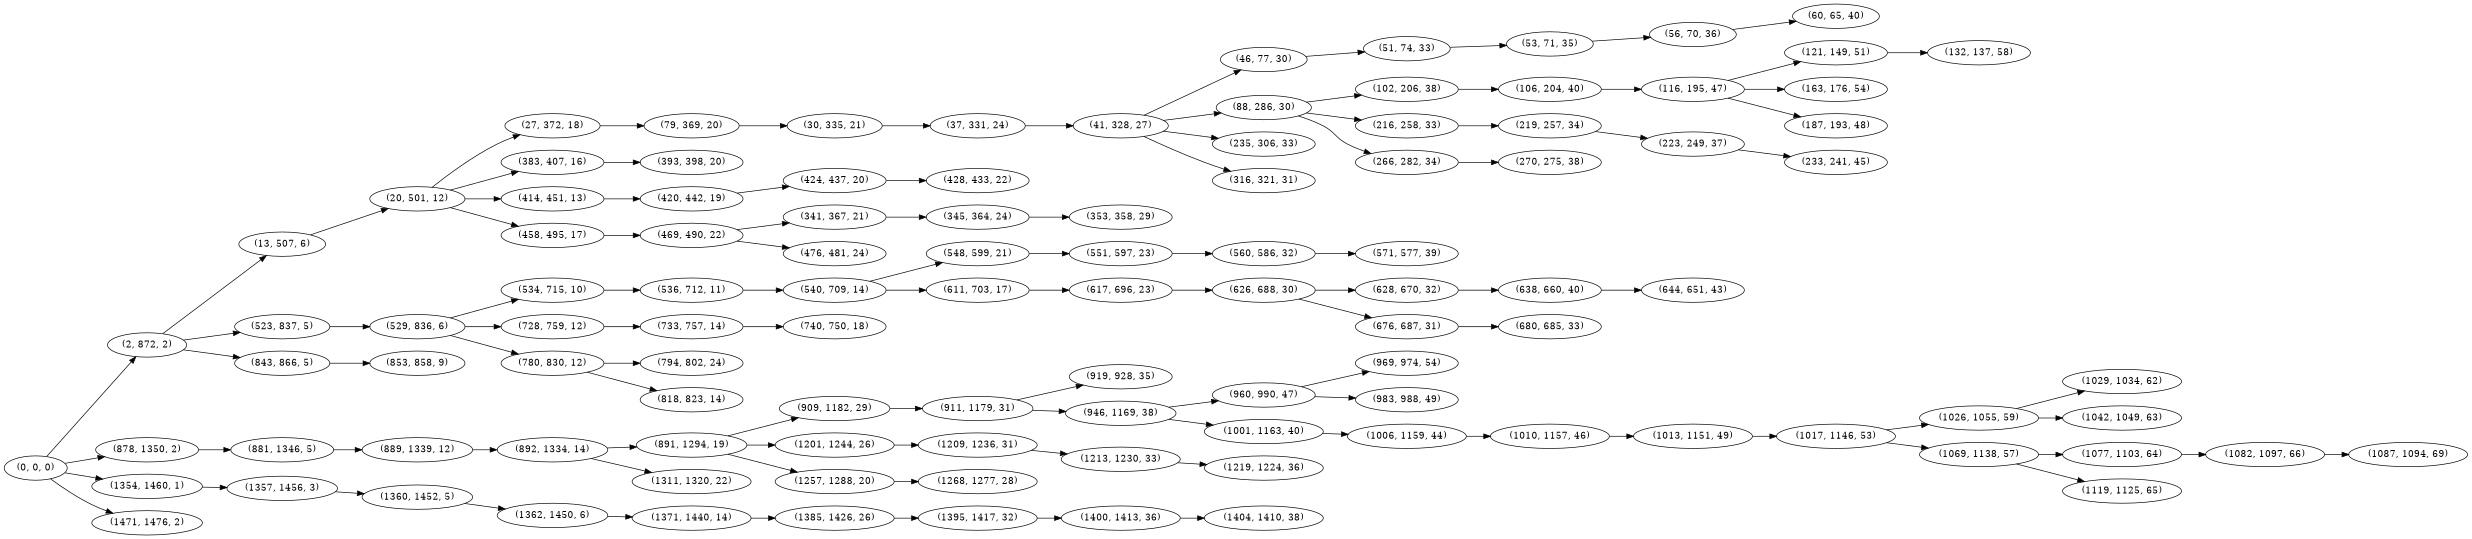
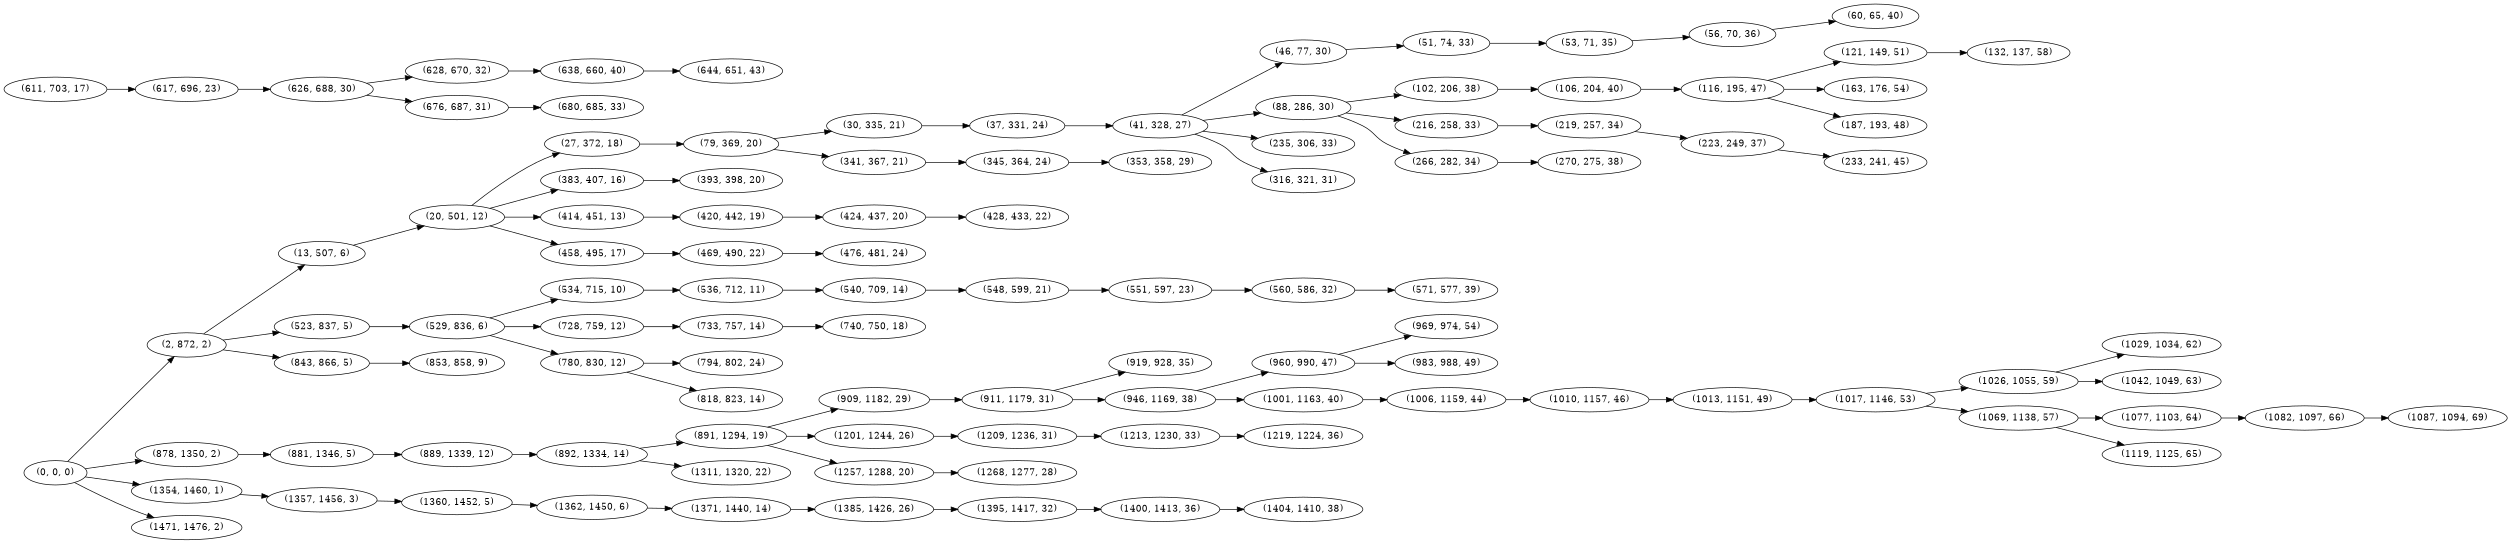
  digraph {
    rankdir=LR
    "(0, 0, 0)"
    "(2, 872, 2)"
    "(878, 1350, 2)"
    "(1354, 1460, 1)"
    "(1471, 1476, 2)"
    "(13, 507, 6)"
    "(523, 837, 5)"
    "(843, 866, 5)"
    "(881, 1346, 5)"
    "(1357, 1456, 3)"
    "(20, 501, 12)"
    "(529, 836, 6)"
    "(853, 858, 9)"
    "(27, 372, 18)"
    "(383, 407, 16)"
    "(414, 451, 13)"
    "(458, 495, 17)"
    n18 [label="(79, 369, 20)"]
    "(393, 398, 20)"
    "(420, 442, 19)"
    "(469, 490, 22)"
    "(30, 335, 21)"
    "(341, 367, 21)"
    "(37, 331, 24)"
    "(345, 364, 24)"
    "(41, 328, 27)"
    "(46, 77, 30)"
    "(88, 286, 30)"
    n29 [label="(235, 306, 33)"]
    "(316, 321, 31)"
    "(51, 74, 33)"
    "(102, 206, 38)"
    "(216, 258, 33)"
    "(266, 282, 34)"
    "(53, 71, 35)"
    "(56, 70, 36)"
    "(60, 65, 40)"
    "(106, 204, 40)"
    "(219, 257, 34)"
    "(270, 275, 38)"
    "(116, 195, 47)"
    "(121, 149, 51)"
    "(163, 176, 54)"
    "(187, 193, 48)"
    "(132, 137, 58)"
    "(223, 249, 37)"
    "(233, 241, 45)"
    "(353, 358, 29)"
    "(424, 437, 20)"
    "(428, 433, 22)"
    "(476, 481, 24)"
    "(534, 715, 10)"
    "(728, 759, 12)"
    "(780, 830, 12)"
    "(536, 712, 11)"
    "(733, 757, 14)"
    "(794, 802, 24)"
    "(818, 823, 14)"
    "(540, 709, 14)"
    "(548, 599, 21)"
    "(611, 703, 17)"
    "(551, 597, 23)"
    "(617, 696, 23)"
    "(560, 586, 32)"
    "(571, 577, 39)"
    "(626, 688, 30)"
    "(628, 670, 32)"
    "(676, 687, 31)"
    "(638, 660, 40)"
    "(680, 685, 33)"
    "(644, 651, 43)"
    "(740, 750, 18)"
    "(889, 1339, 12)"
    "(892, 1334, 14)"
    n75 [label="(891, 1294, 19)"]
    "(1311, 1320, 22)"
    "(909, 1182, 29)"
    "(1201, 1244, 26)"
    "(1257, 1288, 20)"
    "(911, 1179, 31)"
    "(1209, 1236, 31)"
    "(1268, 1277, 28)"
    "(919, 928, 35)"
    "(946, 1169, 38)"
    "(960, 990, 47)"
    "(1001, 1163, 40)"
    "(969, 974, 54)"
    "(983, 988, 49)"
    "(1006, 1159, 44)"
    "(1010, 1157, 46)"
    "(1013, 1151, 49)"
    "(1017, 1146, 53)"
    "(1026, 1055, 59)"
    "(1069, 1138, 57)"
    "(1029, 1034, 62)"
    "(1042, 1049, 63)"
    "(1077, 1103, 64)"
    "(1119, 1125, 65)"
    "(1082, 1097, 66)"
    "(1087, 1094, 69)"
    "(1213, 1230, 33)"
    "(1219, 1224, 36)"
    "(1360, 1452, 5)"
    "(1362, 1450, 6)"
    "(1371, 1440, 14)"
    "(1385, 1426, 26)"
    "(1395, 1417, 32)"
    "(1400, 1413, 36)"
    "(1404, 1410, 38)"
    "(0, 0, 0)" -> "(2, 872, 2)"
    "(0, 0, 0)" -> "(878, 1350, 2)"
    "(0, 0, 0)" -> "(1354, 1460, 1)"
    "(0, 0, 0)" -> "(1471, 1476, 2)"
    "(2, 872, 2)" -> "(13, 507, 6)"
    "(2, 872, 2)" -> "(523, 837, 5)"
    "(2, 872, 2)" -> "(843, 866, 5)"
    "(878, 1350, 2)" -> "(881, 1346, 5)"
    "(1354, 1460, 1)" -> "(1357, 1456, 3)"
    "(13, 507, 6)" -> "(20, 501, 12)"
    "(523, 837, 5)" -> "(529, 836, 6)"
    "(843, 866, 5)" -> "(853, 858, 9)"
    "(881, 1346, 5)" -> "(889, 1339, 12)"
    "(1357, 1456, 3)" -> "(1360, 1452, 5)"
    "(20, 501, 12)" -> "(27, 372, 18)"
    "(20, 501, 12)" -> "(383, 407, 16)"
    "(20, 501, 12)" -> "(414, 451, 13)"
    "(20, 501, 12)" -> "(458, 495, 17)"
    "(529, 836, 6)" -> "(534, 715, 10)"
    "(529, 836, 6)" -> "(728, 759, 12)"
    "(529, 836, 6)" -> "(780, 830, 12)"
    "(27, 372, 18)" -> n18
    "(383, 407, 16)" -> "(393, 398, 20)"
    "(414, 451, 13)" -> "(420, 442, 19)"
    "(458, 495, 17)" -> "(469, 490, 22)"
    n18 -> "(30, 335, 21)"
-   "(469, 490, 22)" -> "(341, 367, 21)"
+   n18 -> "(341, 367, 21)"
    "(420, 442, 19)" -> "(424, 437, 20)"
    "(469, 490, 22)" -> "(476, 481, 24)"
    "(30, 335, 21)" -> "(37, 331, 24)"
    "(341, 367, 21)" -> "(345, 364, 24)"
    "(37, 331, 24)" -> "(41, 328, 27)"
    "(345, 364, 24)" -> "(353, 358, 29)"
    "(41, 328, 27)" -> "(46, 77, 30)"
    "(41, 328, 27)" -> "(88, 286, 30)"
    "(41, 328, 27)" -> n29
    "(41, 328, 27)" -> "(316, 321, 31)"
    "(46, 77, 30)" -> "(51, 74, 33)"
    "(88, 286, 30)" -> "(102, 206, 38)"
    "(88, 286, 30)" -> "(216, 258, 33)"
    "(88, 286, 30)" -> "(266, 282, 34)"
    "(51, 74, 33)" -> "(53, 71, 35)"
    "(102, 206, 38)" -> "(106, 204, 40)"
    "(216, 258, 33)" -> "(219, 257, 34)"
    "(266, 282, 34)" -> "(270, 275, 38)"
    "(53, 71, 35)" -> "(56, 70, 36)"
    "(56, 70, 36)" -> "(60, 65, 40)"
    "(106, 204, 40)" -> "(116, 195, 47)"
    "(219, 257, 34)" -> "(223, 249, 37)"
    "(116, 195, 47)" -> "(121, 149, 51)"
    "(116, 195, 47)" -> "(163, 176, 54)"
    "(116, 195, 47)" -> "(187, 193, 48)"
    "(121, 149, 51)" -> "(132, 137, 58)"
    "(223, 249, 37)" -> "(233, 241, 45)"
    "(424, 437, 20)" -> "(428, 433, 22)"
    "(534, 715, 10)" -> "(536, 712, 11)"
    "(728, 759, 12)" -> "(733, 757, 14)"
    "(780, 830, 12)" -> "(794, 802, 24)"
    "(780, 830, 12)" -> "(818, 823, 14)"
    "(536, 712, 11)" -> "(540, 709, 14)"
    "(733, 757, 14)" -> "(740, 750, 18)"
    "(540, 709, 14)" -> "(548, 599, 21)"
-   "(540, 709, 14)" -> "(611, 703, 17)"
    "(548, 599, 21)" -> "(551, 597, 23)"
    "(611, 703, 17)" -> "(617, 696, 23)"
    "(551, 597, 23)" -> "(560, 586, 32)"
    "(617, 696, 23)" -> "(626, 688, 30)"
    "(560, 586, 32)" -> "(571, 577, 39)"
    "(626, 688, 30)" -> "(628, 670, 32)"
    "(626, 688, 30)" -> "(676, 687, 31)"
    "(628, 670, 32)" -> "(638, 660, 40)"
    "(676, 687, 31)" -> "(680, 685, 33)"
    "(638, 660, 40)" -> "(644, 651, 43)"
    "(889, 1339, 12)" -> "(892, 1334, 14)"
    "(892, 1334, 14)" -> n75
    "(892, 1334, 14)" -> "(1311, 1320, 22)"
    n75 -> "(909, 1182, 29)"
    n75 -> "(1201, 1244, 26)"
    n75 -> "(1257, 1288, 20)"
    "(909, 1182, 29)" -> "(911, 1179, 31)"
    "(1201, 1244, 26)" -> "(1209, 1236, 31)"
    "(1257, 1288, 20)" -> "(1268, 1277, 28)"
    "(911, 1179, 31)" -> "(919, 928, 35)"
    "(911, 1179, 31)" -> "(946, 1169, 38)"
    "(1209, 1236, 31)" -> "(1213, 1230, 33)"
    "(946, 1169, 38)" -> "(960, 990, 47)"
    "(946, 1169, 38)" -> "(1001, 1163, 40)"
    "(960, 990, 47)" -> "(969, 974, 54)"
    "(960, 990, 47)" -> "(983, 988, 49)"
    "(1001, 1163, 40)" -> "(1006, 1159, 44)"
    "(1006, 1159, 44)" -> "(1010, 1157, 46)"
    "(1010, 1157, 46)" -> "(1013, 1151, 49)"
    "(1013, 1151, 49)" -> "(1017, 1146, 53)"
    "(1017, 1146, 53)" -> "(1026, 1055, 59)"
    "(1017, 1146, 53)" -> "(1069, 1138, 57)"
    "(1026, 1055, 59)" -> "(1029, 1034, 62)"
    "(1026, 1055, 59)" -> "(1042, 1049, 63)"
    "(1069, 1138, 57)" -> "(1077, 1103, 64)"
    "(1069, 1138, 57)" -> "(1119, 1125, 65)"
    "(1077, 1103, 64)" -> "(1082, 1097, 66)"
    "(1082, 1097, 66)" -> "(1087, 1094, 69)"
    "(1213, 1230, 33)" -> "(1219, 1224, 36)"
    "(1360, 1452, 5)" -> "(1362, 1450, 6)"
    "(1362, 1450, 6)" -> "(1371, 1440, 14)"
    "(1371, 1440, 14)" -> "(1385, 1426, 26)"
    "(1385, 1426, 26)" -> "(1395, 1417, 32)"
    "(1395, 1417, 32)" -> "(1400, 1413, 36)"
    "(1400, 1413, 36)" -> "(1404, 1410, 38)"
  }
